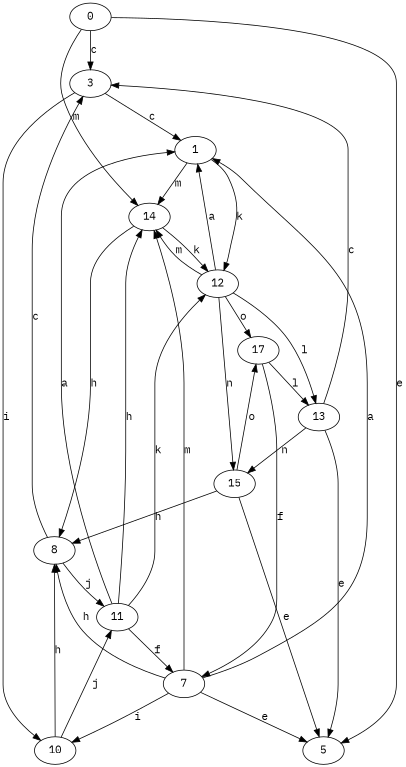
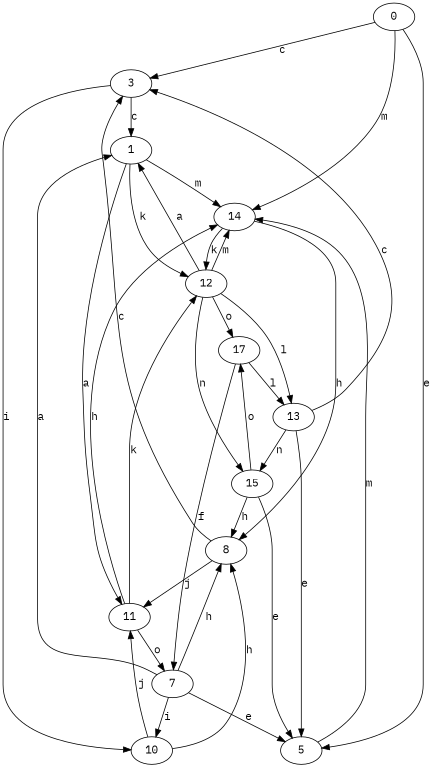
  strict digraph {
    fontname="IBM Plex Mono"
    node [fontname="IBM Plex Mono"]
    edge [fontname="IBM Plex Mono"]
    0
    3
    5
    14
    1
    10
    12
    8
    13
    15
    17
    11
    7
    0 -> 3 [label=c]
    0 -> 5 [label=e]
    0 -> 14 [label=m]
    3 -> 1 [label=c]
    3 -> 10 [label=i]
-   7 -> 14 [label=m]
+   5 -> 14 [label=m]
    14 -> 12 [label=k]
    14 -> 8 [label=h]
    1 -> 14 [label=m]
    1 -> 12 [label=k]
    10 -> 8 [label=h]
    10 -> 11 [label=j]
    12 -> 14 [label=m]
    12 -> 1 [label=a]
    12 -> 13 [label=l]
    12 -> 15 [label=n]
    12 -> 17 [label=o]
    8 -> 3 [label=c]
    8 -> 11 [label=j]
    13 -> 3 [label=c]
    13 -> 5 [label=e]
    13 -> 15 [label=n]
    15 -> 5 [label=e]
    15 -> 8 [label=h]
    15 -> 17 [label=o]
    17 -> 13 [label=l]
    17 -> 7 [label=f]
    11 -> 14 [label=h]
-   11 -> 1 [label=a]
+   1 -> 11 [label=a]
    11 -> 12 [label=k]
-   11 -> 7 [label=f]
+   11 -> 7 [label=o]
    7 -> 5 [label=e]
    7 -> 1 [label=a]
    7 -> 10 [label=i]
    7 -> 8 [label=h]
  }
